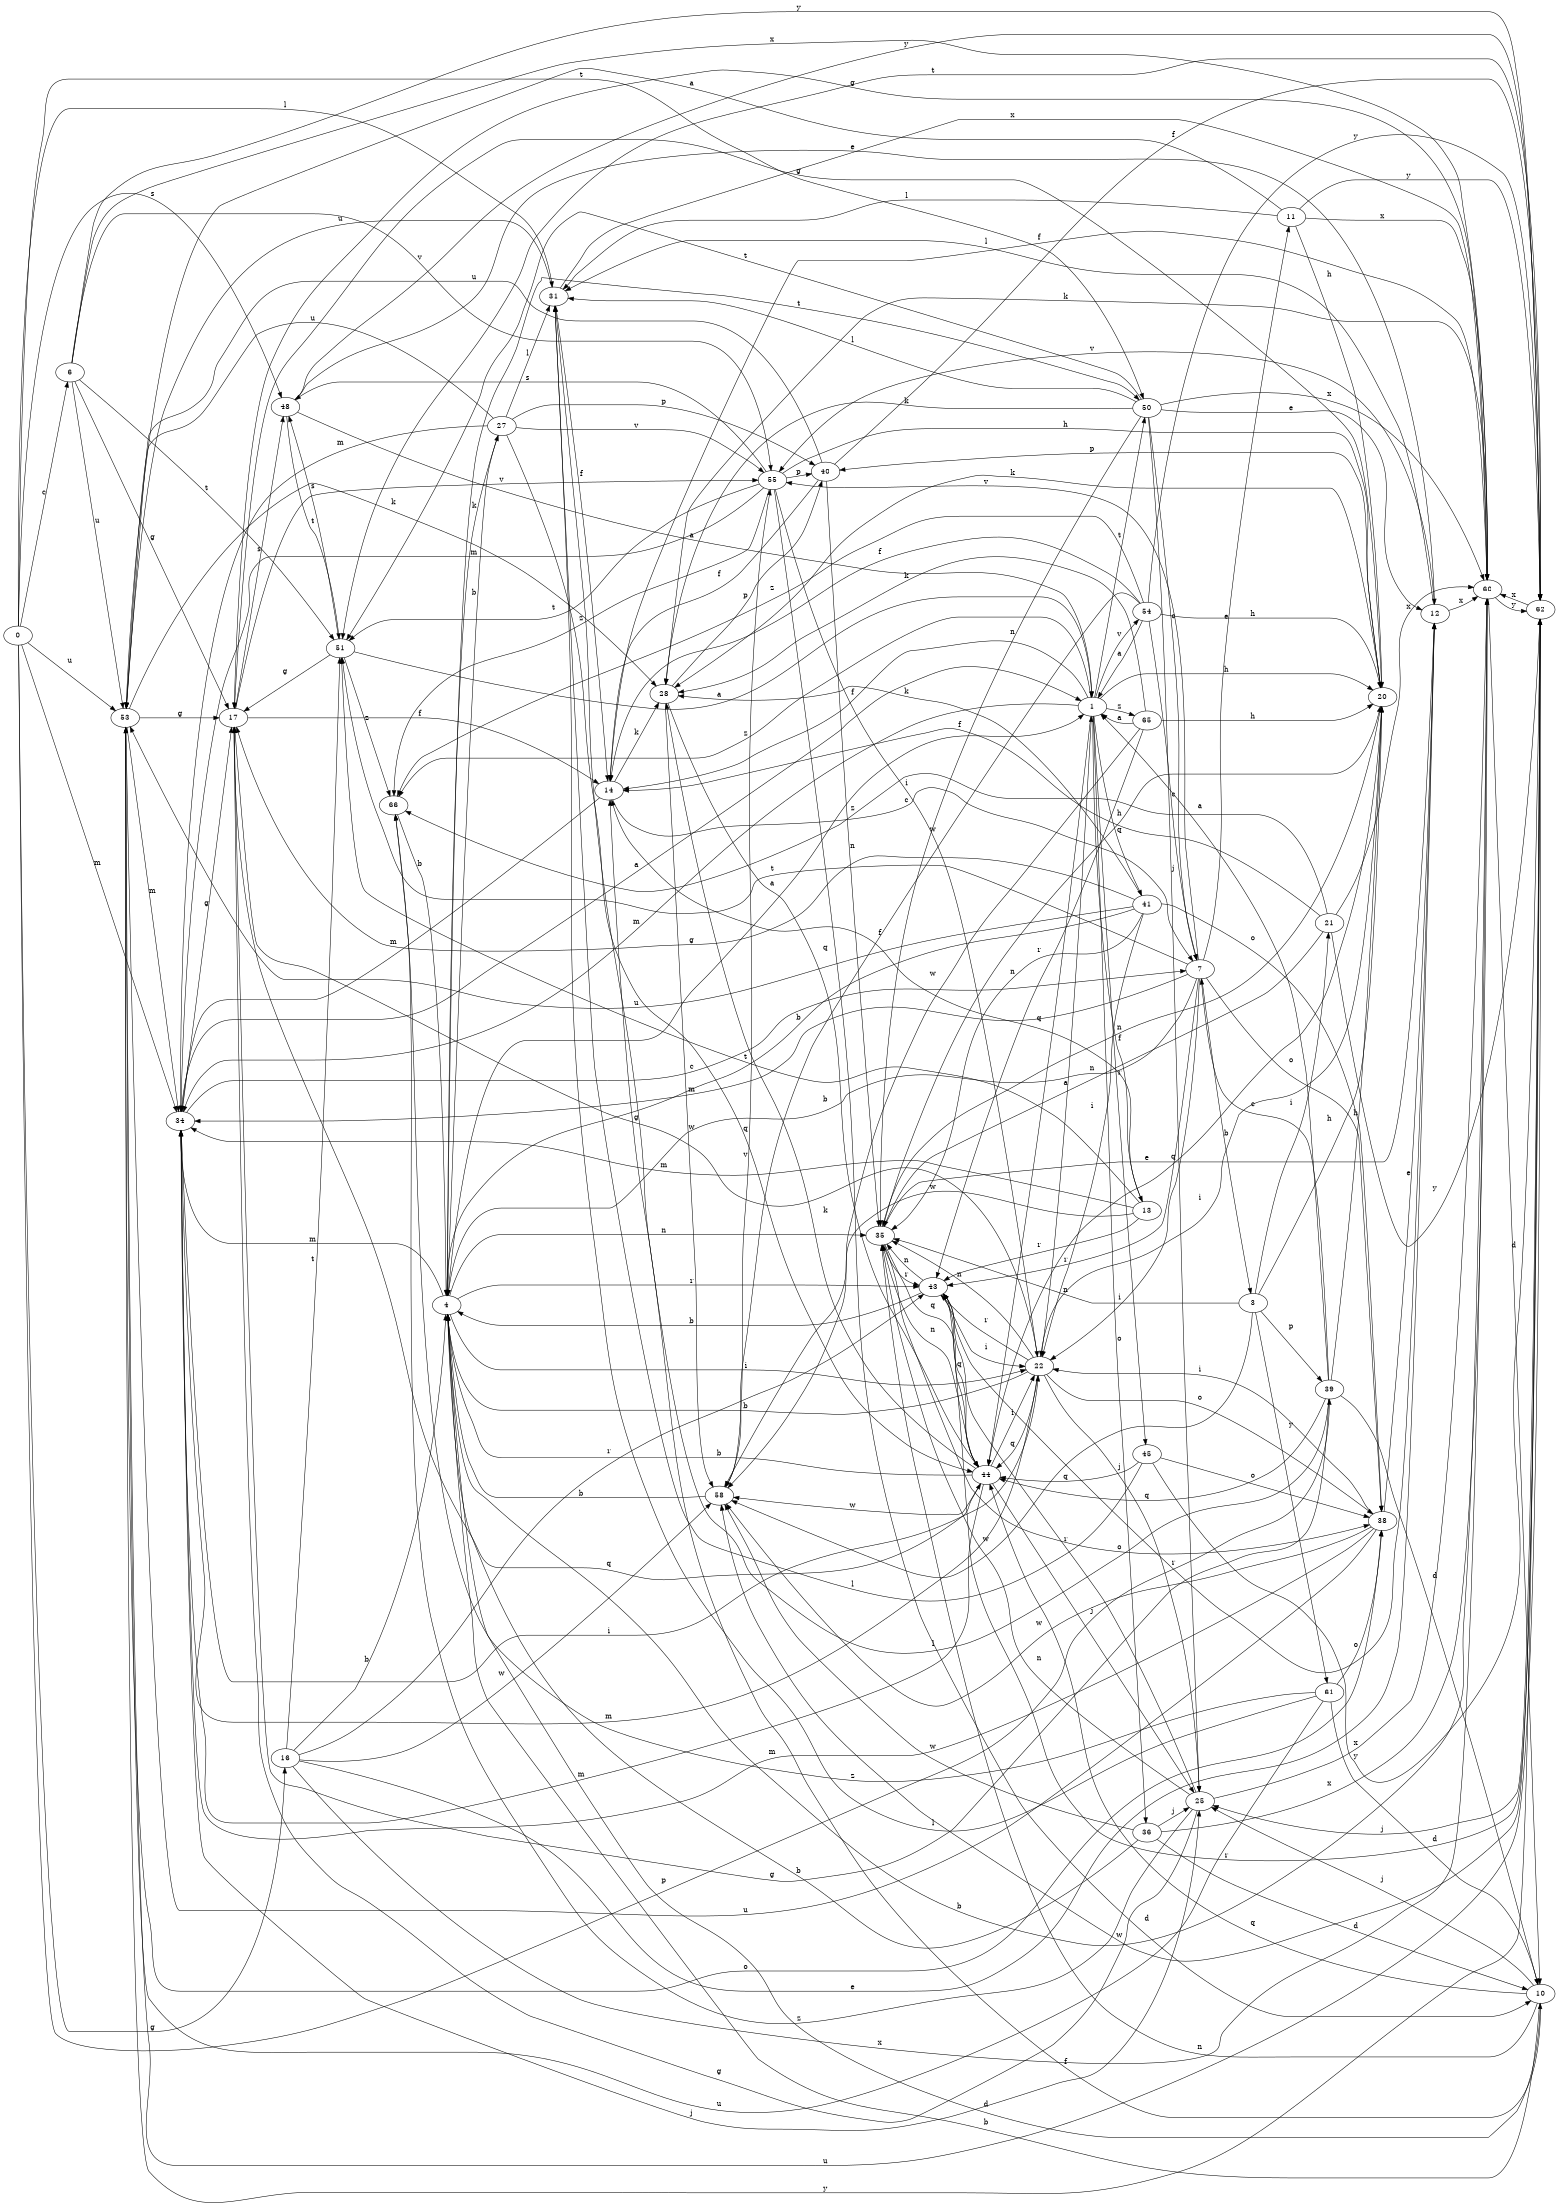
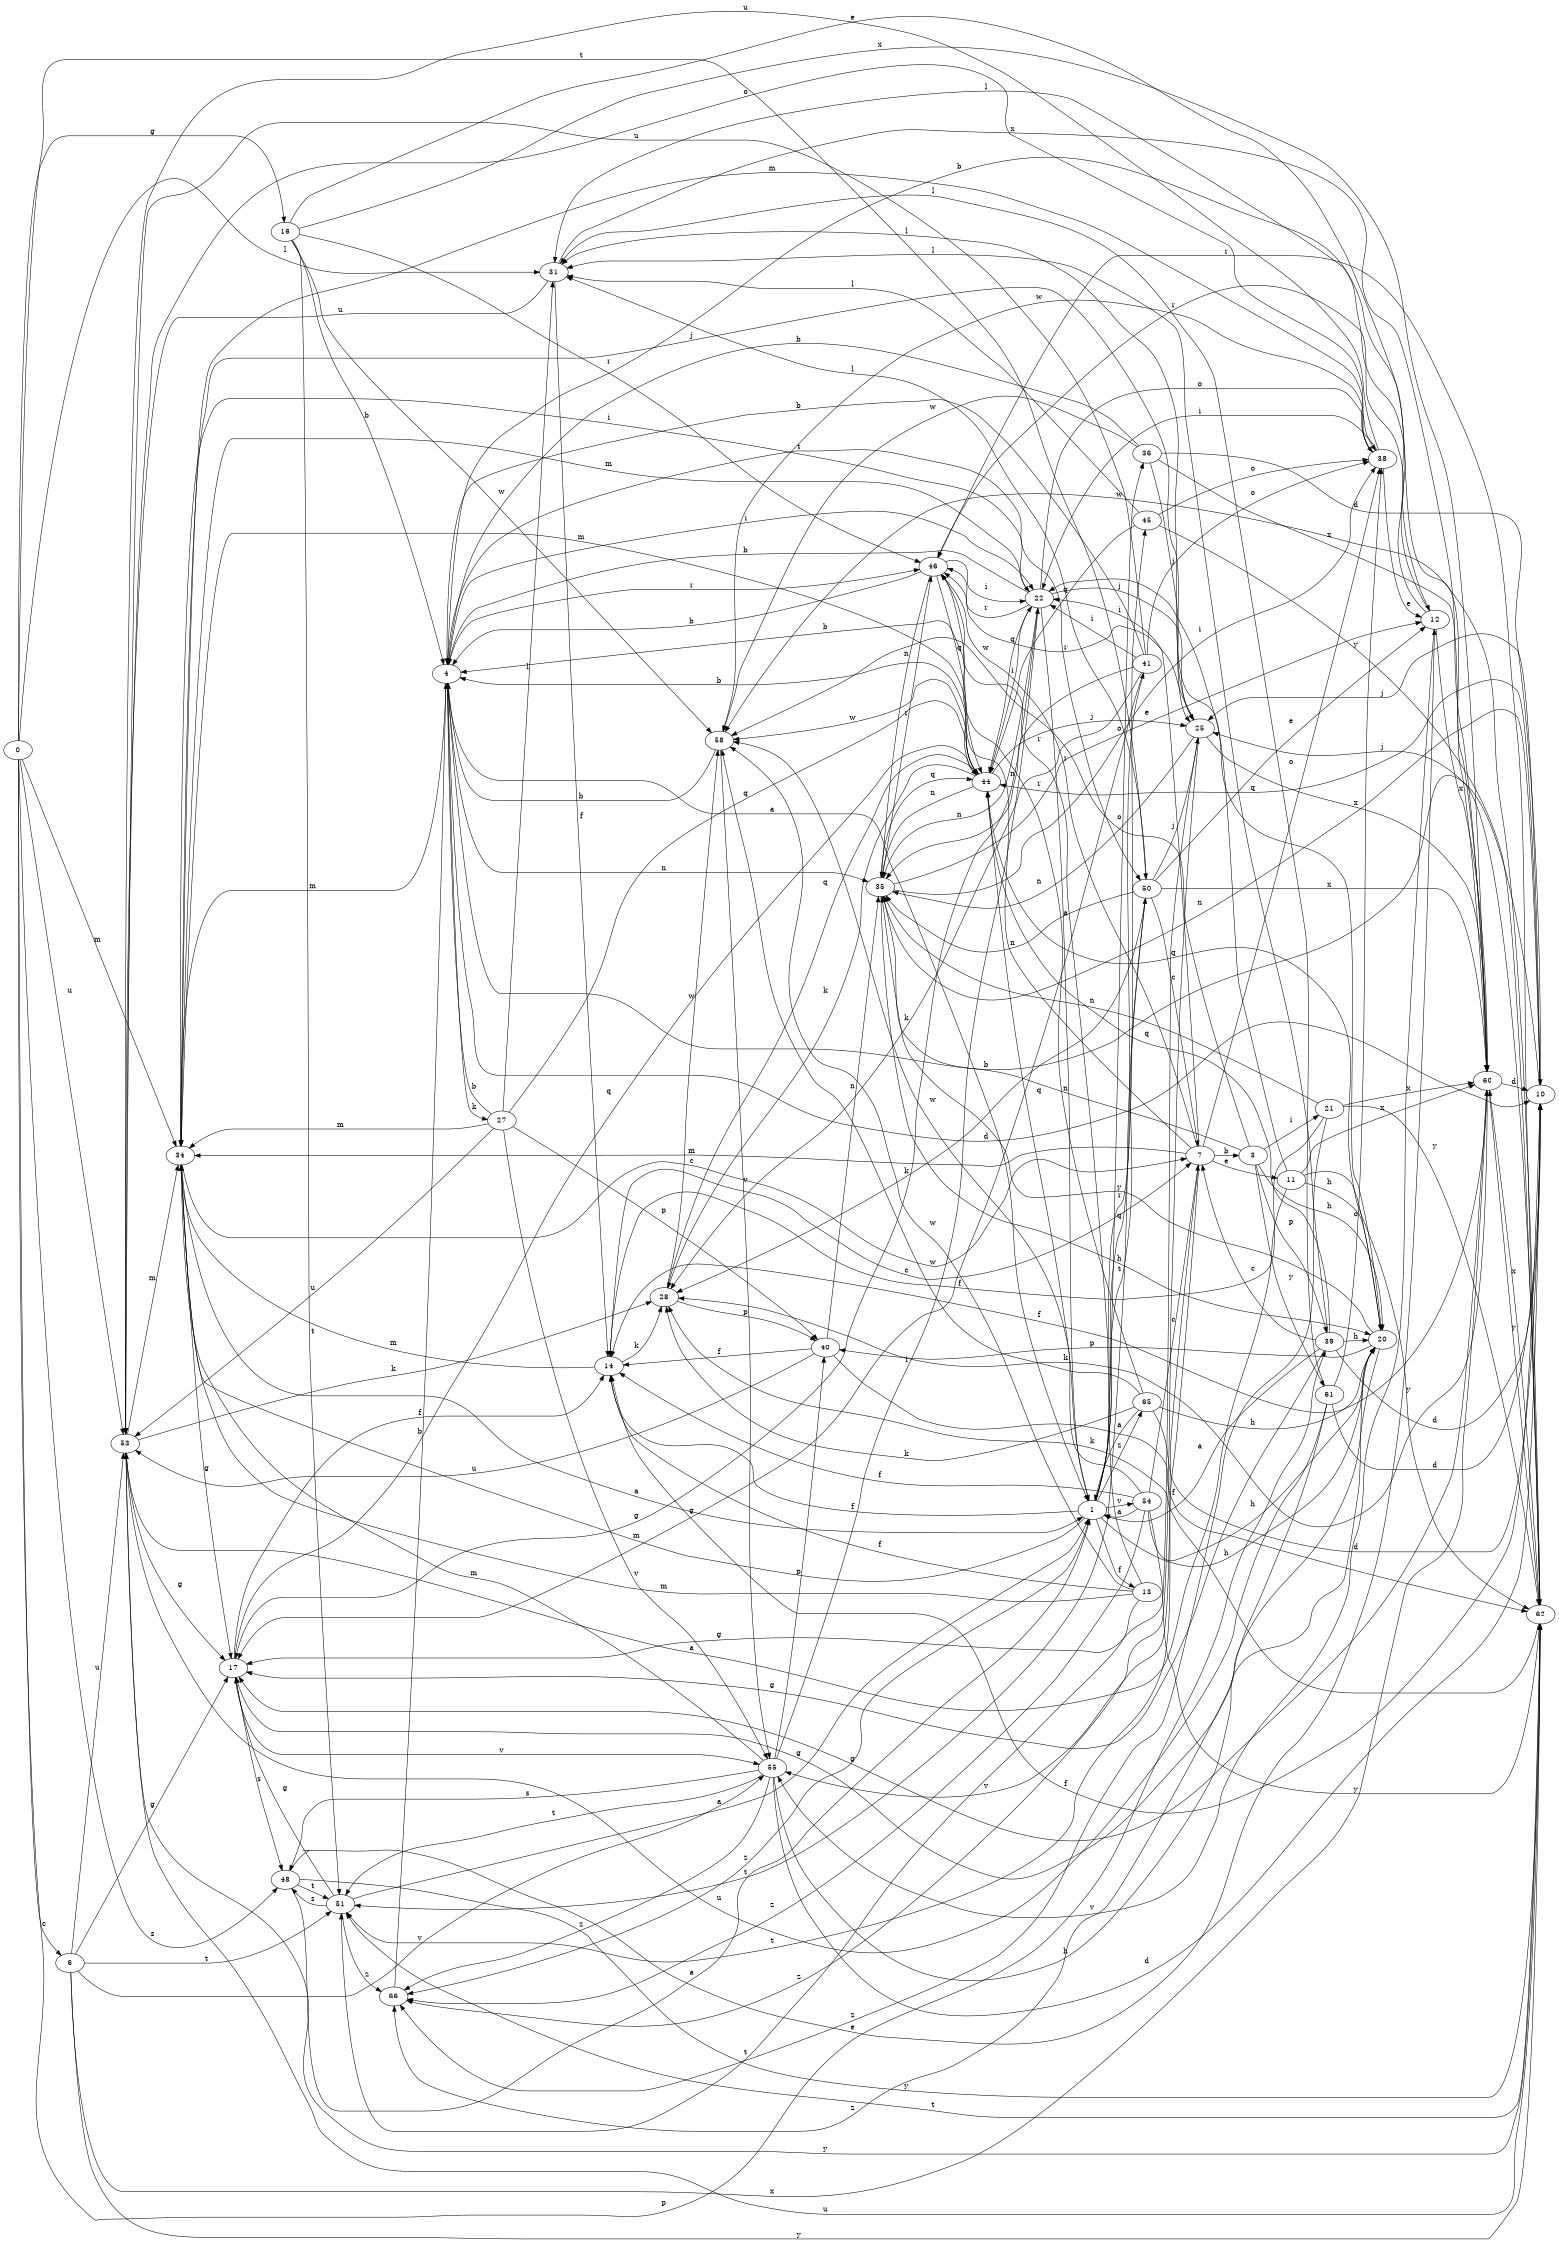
  strict digraph {
    rankdir=LR
    0
    6
    16
    31
    34
    39
    48
    50
    53
    17
    51
    55
    60
    62
    58
    4
-   46 [label=43]
+   46
    12
    14
    1
    22
    7
    25
    20
    44
    10
    35
    28
    38
    13
    36
    41
    45
    54
    65
    66
    40
    3
    21
    61
    27
    11
    0 -> 6 [label=c]
    0 -> 16 [label=g]
    0 -> 31 [label=l]
    0 -> 34 [label=m]
    0 -> 39 [label=p]
    0 -> 48 [label=s]
    0 -> 50 [label=t]
    0 -> 53 [label=u]
    6 -> 53 [label=u]
    6 -> 17 [label=g]
    6 -> 51 [label=t]
    6 -> 55 [label=v]
    6 -> 60 [label=x]
    6 -> 62 [label=y]
    16 -> 51 [label=t]
    16 -> 60 [label=x]
    16 -> 58 [label=w]
    16 -> 4 [label=b]
    16 -> 46 [label=r]
    16 -> 12 [label=e]
    31 -> 53 [label=u]
    31 -> 60 [label=x]
    31 -> 14 [label=f]
    34 -> 17 [label=g]
    34 -> 1 [label=a]
    34 -> 22 [label=i]
    34 -> 7 [label=c]
    34 -> 25 [label=j]
    39 -> 31 [label=l]
    39 -> 17 [label=g]
    39 -> 1 [label=a]
    39 -> 7 [label=c]
    39 -> 20 [label=h]
    39 -> 44 [label=q]
    39 -> 10 [label=d]
    48 -> 51 [label=t]
    48 -> 62 [label=y]
    48 -> 12 [label=e]
    48 -> 1 [label=a]
    50 -> 31 [label=l]
    50 -> 51 [label=t]
    50 -> 60 [label=x]
    50 -> 12 [label=e]
    50 -> 7 [label=c]
    50 -> 25 [label=j]
    50 -> 35 [label=n]
    50 -> 28 [label=k]
    53 -> 34 [label=m]
    53 -> 17 [label=g]
    53 -> 62 [label=y]
    53 -> 28 [label=k]
    53 -> 38 [label=o]
    17 -> 48 [label=s]
    17 -> 55 [label=v]
    17 -> 14 [label=f]
    17 -> 44 [label=q]
    51 -> 48 [label=s]
    51 -> 17 [label=g]
    51 -> 1 [label=a]
    51 -> 66 [label=z]
    55 -> 34 [label=m]
    55 -> 48 [label=s]
    55 -> 51 [label=t]
    55 -> 22 [label=i]
    55 -> 20 [label=h]
    55 -> 10 [label=d]
    55 -> 66 [label=z]
    55 -> 40 [label=p]
    60 -> 17 [label=g]
    60 -> 62 [label=y]
    60 -> 4 [label=b]
    60 -> 14 [label=f]
    60 -> 10 [label=d]
    60 -> 28 [label=k]
    62 -> 53 [label=u]
    62 -> 51 [label=t]
    62 -> 60 [label=x]
    62 -> 58 [label=w]
    62 -> 46 [label=r]
    62 -> 25 [label=j]
-   20 -> 28 [label=k]
+   62 -> 28 [label=k]
    58 -> 55 [label=v]
    58 -> 4 [label=b]
    4 -> 34 [label=m]
    4 -> 50 [label=t]
    4 -> 46 [label=r]
    4 -> 1 [label=a]
    4 -> 22 [label=i]
    4 -> 10 [label=d]
    4 -> 35 [label=n]
    4 -> 27 [label=k]
    46 -> 4 [label=b]
    46 -> 22 [label=i]
    46 -> 44 [label=q]
    46 -> 35 [label=n]
    12 -> 31 [label=l]
    12 -> 55 [label=v]
    12 -> 60 [label=x]
    12 -> 46 [label=r]
    14 -> 34 [label=m]
    14 -> 7 [label=c]
    14 -> 28 [label=k]
    1 -> 34 [label=m]
    1 -> 50 [label=t]
    1 -> 14 [label=f]
    1 -> 20 [label=h]
    1 -> 44 [label=q]
    1 -> 13 [label=f]
    1 -> 36 [label=o]
    1 -> 41 [label=q]
    1 -> 45 [label=r]
    1 -> 54 [label=v]
    1 -> 65 [label=z]
    1 -> 66 [label=z]
    22 -> 34 [label=m]
    22 -> 17 [label=g]
    22 -> 4 [label=b]
    22 -> 46 [label=r]
    22 -> 1 [label=a]
    22 -> 25 [label=j]
    22 -> 44 [label=q]
    22 -> 35 [label=n]
    22 -> 38 [label=o]
    7 -> 34 [label=m]
    7 -> 51 [label=t]
    7 -> 55 [label=v]
    7 -> 4 [label=b]
    7 -> 46 [label=r]
    7 -> 22 [label=i]
    7 -> 38 [label=o]
    7 -> 3 [label=b]
    7 -> 11 [label=e]
    25 -> 17 [label=g]
    25 -> 60 [label=x]
    25 -> 46 [label=r]
    25 -> 35 [label=n]
    25 -> 66 [label=z]
    20 -> 17 [label=g]
    20 -> 22 [label=i]
    20 -> 44 [label=q]
-   20 -> 35 [label=n]
+   20 -> 35 [label=y]
    20 -> 40 [label=p]
    44 -> 34 [label=m]
    44 -> 58 [label=w]
    44 -> 4 [label=b]
    44 -> 22 [label=i]
    44 -> 25 [label=j]
    44 -> 35 [label=n]
    44 -> 28 [label=k]
    10 -> 4 [label=b]
    10 -> 14 [label=f]
    10 -> 25 [label=j]
    10 -> 44 [label=q]
    10 -> 35 [label=n]
    35 -> 46 [label=r]
    35 -> 12 [label=e]
    35 -> 20 [label=h]
    35 -> 44 [label=q]
    35 -> 38 [label=o]
    28 -> 58 [label=w]
    28 -> 44 [label=q]
    28 -> 40 [label=p]
    38 -> 34 [label=m]
    38 -> 53 [label=u]
    38 -> 58 [label=w]
    38 -> 12 [label=e]
    38 -> 22 [label=i]
    13 -> 34 [label=m]
    13 -> 51 [label=t]
    13 -> 58 [label=w]
    13 -> 46 [label=r]
    13 -> 14 [label=f]
    36 -> 60 [label=x]
    36 -> 58 [label=w]
    36 -> 4 [label=b]
    36 -> 25 [label=j]
    36 -> 10 [label=d]
    41 -> 53 [label=u]
    41 -> 17 [label=g]
    41 -> 4 [label=b]
    41 -> 22 [label=i]
    41 -> 35 [label=n]
    41 -> 28 [label=k]
    41 -> 38 [label=o]
    45 -> 31 [label=l]
    45 -> 62 [label=y]
    45 -> 44 [label=q]
    45 -> 38 [label=o]
    54 -> 62 [label=y]
    54 -> 58 [label=w]
    54 -> 14 [label=f]
    54 -> 1 [label=a]
    54 -> 7 [label=c]
    54 -> 20 [label=h]
    54 -> 66 [label=z]
    65 -> 58 [label=w]
    65 -> 46 [label=r]
    65 -> 1 [label=a]
    65 -> 20 [label=h]
+   65 -> 10 [label=d]
    65 -> 28 [label=k]
    66 -> 4 [label=b]
    40 -> 53 [label=u]
    40 -> 62 [label=f]
    40 -> 14 [label=f]
    40 -> 35 [label=n]
    3 -> 39 [label=p]
    3 -> 58 [label=w]
    3 -> 20 [label=h]
    3 -> 35 [label=n]
    3 -> 21 [label=i]
    3 -> 61 [label=y]
    21 -> 60 [label=x]
    21 -> 62 [label=y]
    21 -> 14 [label=f]
    21 -> 35 [label=n]
    21 -> 66 [label=z]
    61 -> 31 [label=l]
    61 -> 53 [label=u]
    61 -> 10 [label=d]
    61 -> 38 [label=o]
    61 -> 66 [label=z]
    27 -> 31 [label=l]
    27 -> 34 [label=m]
    27 -> 53 [label=u]
    27 -> 55 [label=v]
    27 -> 4 [label=b]
    27 -> 44 [label=q]
    27 -> 40 [label=p]
    11 -> 31 [label=l]
    11 -> 53 [label=a]
    11 -> 60 [label=x]
    11 -> 62 [label=y]
    11 -> 20 [label=h]
  }
